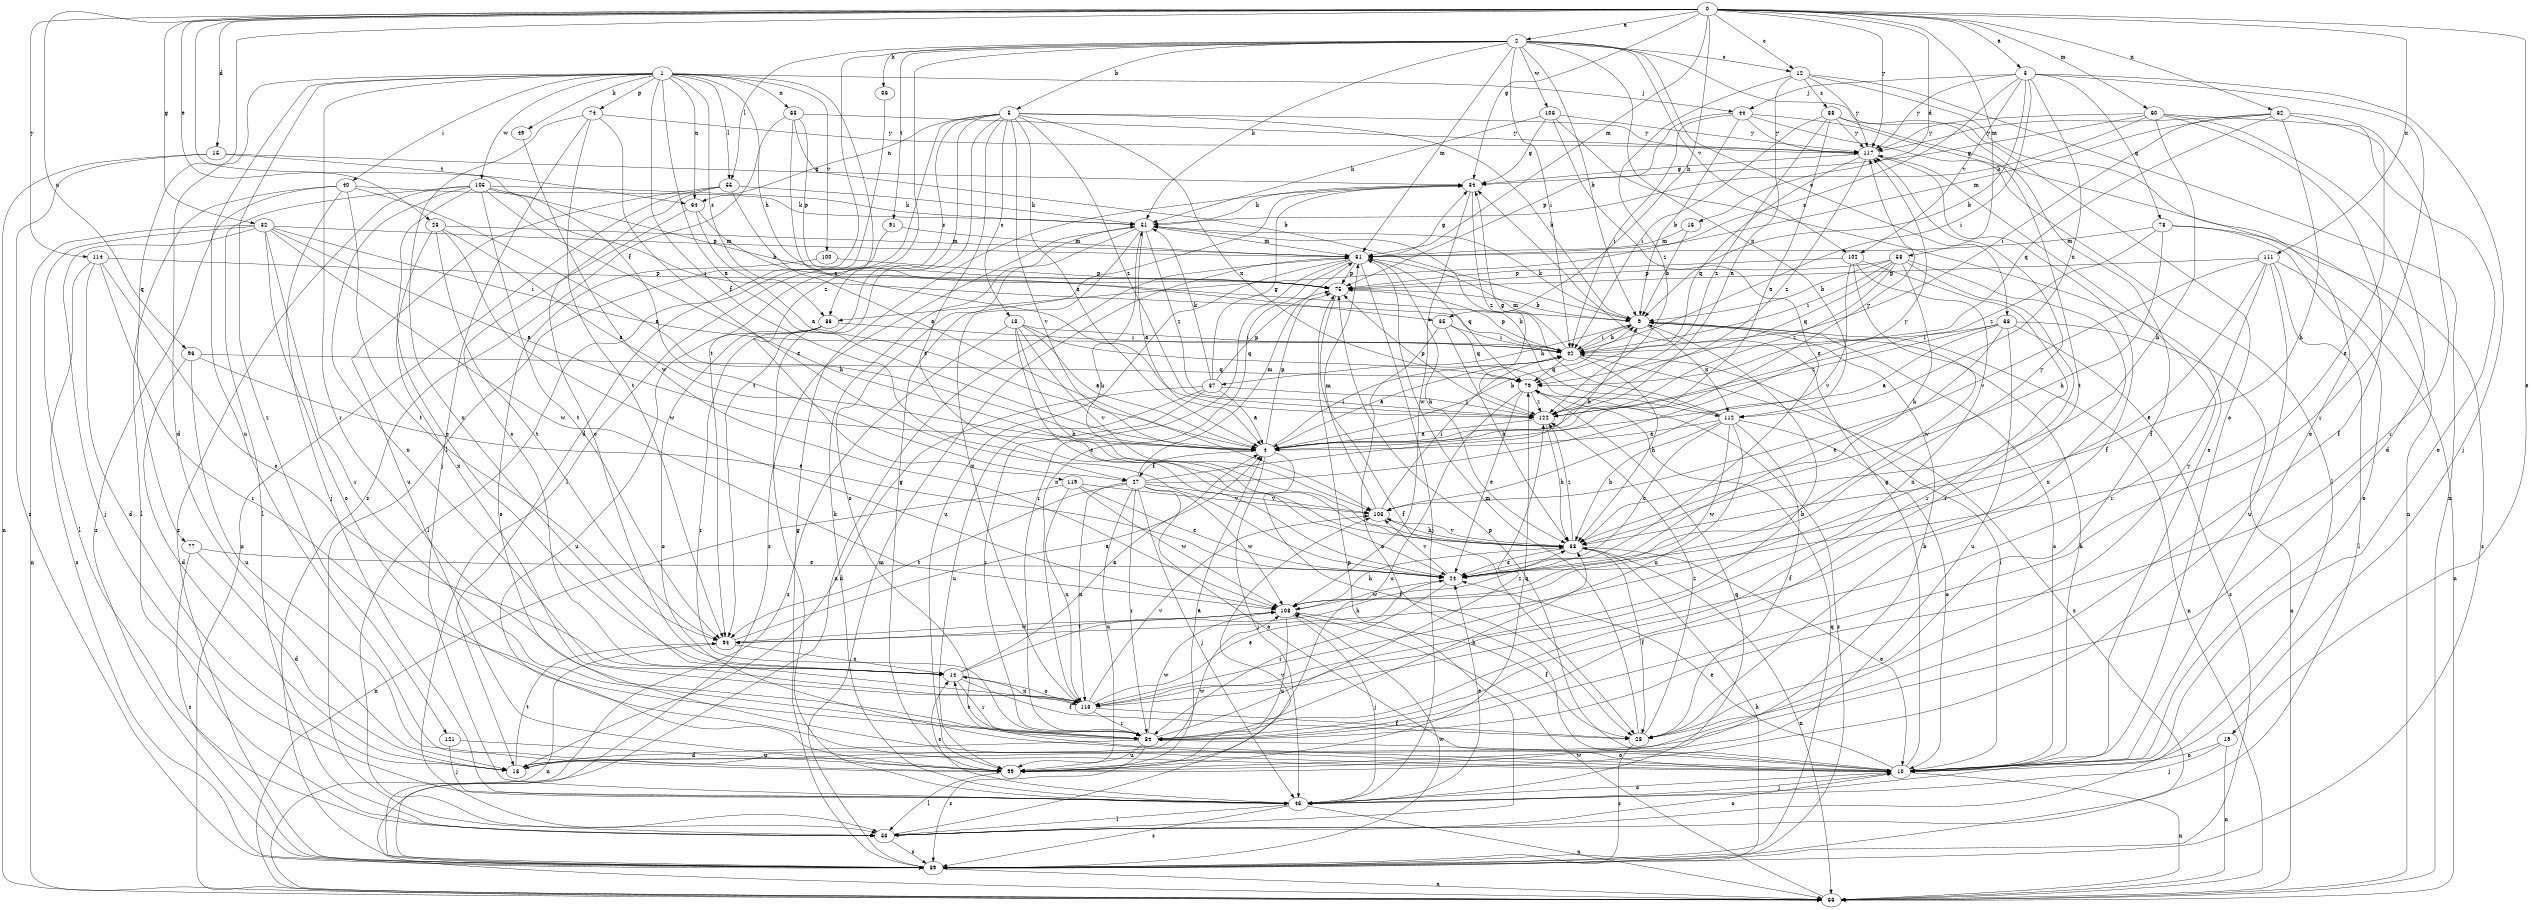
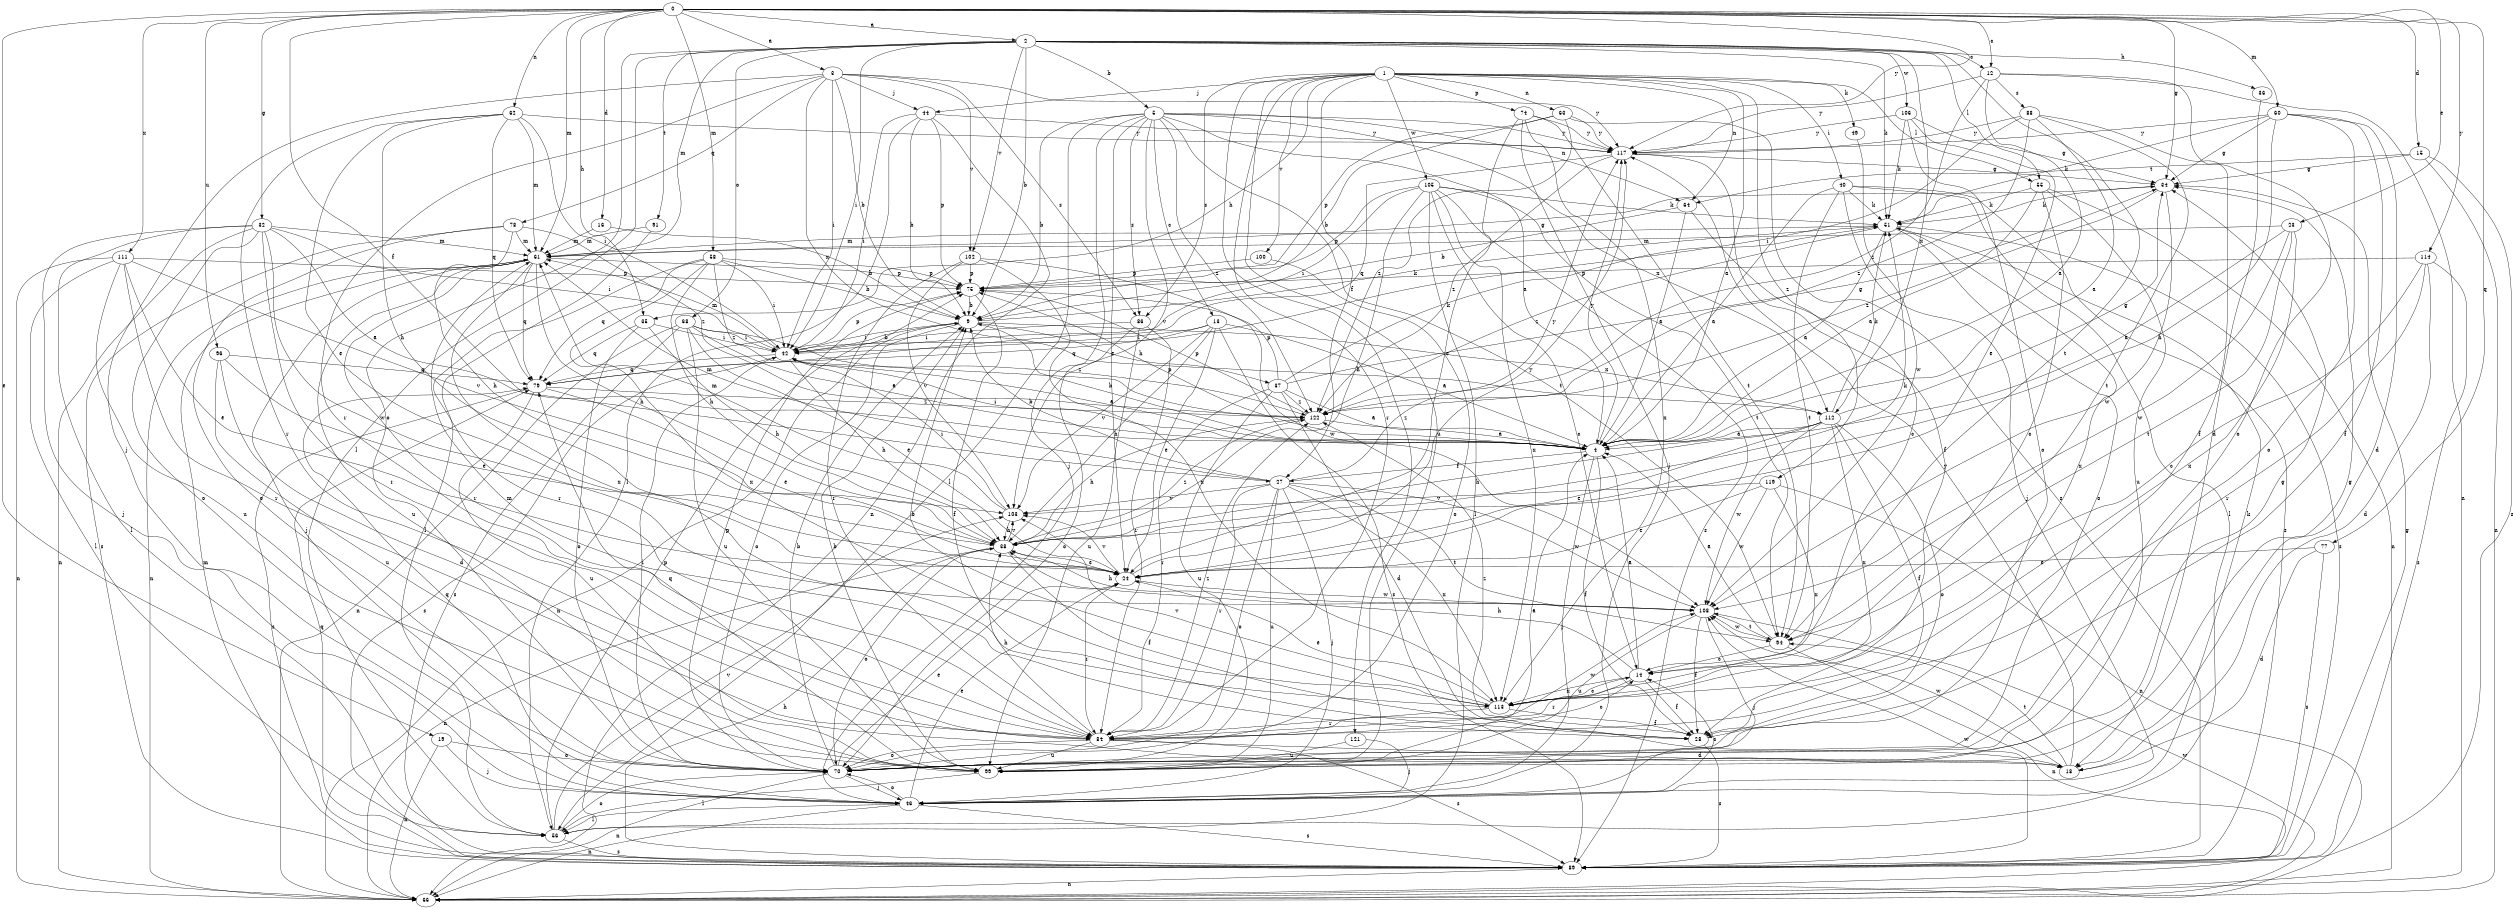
  strict digraph {
    0
    2
    3
    12
    15
    16
    19
    23
    27
    32
    34
    35
    58
    60
    61
    62
    77
    96
    111
    114
    117
    55
    5
    9
    36
    42
    51
    56
    68
-   70 [label=10]
+   70
    91
    94
    102
    106
    112
    44
    84
    86
    46
    78
    4
    122
    66
    88
    64
    89
    113
    108
    99
    103
    38
    79
    75
    18
    28
    24
    14
    1
    40
    49
    63
    74
    100
    105
    119
    121
    13
    37
    0 -> 2 [label=a]
    0 -> 3 [label=a]
    0 -> 12 [label=c]
    0 -> 15 [label=d]
    0 -> 16 [label=d]
    0 -> 19 [label=e]
    0 -> 23 [label=e]
    0 -> 27 [label=f]
    0 -> 32 [label=g]
    0 -> 34 [label=g]
    0 -> 35 [label=h]
    0 -> 58 [label=m]
    0 -> 60 [label=m]
    0 -> 61 [label=m]
    0 -> 62 [label=n]
    0 -> 77 [label=q]
    0 -> 96 [label=u]
    0 -> 111 [label=x]
    0 -> 114 [label=y]
    0 -> 117 [label=y]
    2 -> 12 [label=c]
    2 -> 61 [label=m]
    2 -> 55 [label=l]
    2 -> 5 [label=b]
    2 -> 9 [label=b]
    2 -> 36 [label=h]
    2 -> 42 [label=i]
    2 -> 51 [label=k]
    2 -> 56 [label=l]
    2 -> 68 [label=o]
    2 -> 70 [label=o]
    2 -> 91 [label=t]
    2 -> 94 [label=t]
    2 -> 102 [label=v]
    2 -> 106 [label=w]
    2 -> 112 [label=x]
    3 -> 117 [label=y]
    3 -> 9 [label=b]
    3 -> 42 [label=i]
    3 -> 102 [label=v]
    3 -> 112 [label=x]
    3 -> 44 [label=j]
    3 -> 84 [label=r]
    3 -> 86 [label=s]
    3 -> 46 [label=j]
    3 -> 78 [label=q]
    12 -> 117 [label=y]
    12 -> 70 [label=o]
    12 -> 4 [label=a]
    12 -> 122 [label=z]
    12 -> 66 [label=n]
    12 -> 88 [label=s]
    15 -> 34 [label=g]
    15 -> 66 [label=n]
    15 -> 64 [label=t]
    15 -> 89 [label=s]
    16 -> 61 [label=m]
    16 -> 9 [label=b]
    19 -> 70 [label=o]
    19 -> 46 [label=j]
    19 -> 66 [label=n]
    23 -> 61 [label=m]
    23 -> 94 [label=t]
    23 -> 4 [label=a]
    23 -> 113 [label=x]
    23 -> 108 [label=w]
    27 -> 61 [label=m]
    27 -> 117 [label=y]
    27 -> 9 [label=b]
    27 -> 70 [label=o]
    27 -> 94 [label=t]
    27 -> 84 [label=r]
    27 -> 46 [label=j]
    27 -> 113 [label=x]
    27 -> 108 [label=w]
    27 -> 99 [label=u]
    27 -> 103 [label=v]
    32 -> 61 [label=m]
    32 -> 42 [label=i]
    32 -> 56 [label=l]
    32 -> 70 [label=o]
    32 -> 84 [label=r]
    32 -> 46 [label=j]
    32 -> 4 [label=a]
    32 -> 66 [label=n]
    32 -> 108 [label=w]
    34 -> 51 [label=k]
    34 -> 122 [label=z]
    34 -> 108 [label=w]
    35 -> 42 [label=i]
    35 -> 70 [label=o]
    35 -> 38 [label=h]
    35 -> 79 [label=q]
    58 -> 9 [label=b]
    58 -> 42 [label=i]
    58 -> 84 [label=r]
    58 -> 122 [label=z]
    58 -> 113 [label=x]
    58 -> 38 [label=h]
    58 -> 79 [label=q]
    58 -> 75 [label=p]
    60 -> 34 [label=g]
    60 -> 117 [label=y]
    60 -> 51 [label=k]
    60 -> 70 [label=o]
    60 -> 38 [label=h]
    60 -> 18 [label=d]
    60 -> 28 [label=f]
    61 -> 34 [label=g]
    61 -> 84 [label=r]
    61 -> 46 [label=j]
    61 -> 66 [label=n]
    61 -> 113 [label=x]
    61 -> 99 [label=u]
    61 -> 38 [label=h]
    61 -> 79 [label=q]
    61 -> 75 [label=p]
    62 -> 61 [label=m]
    62 -> 117 [label=y]
    62 -> 42 [label=i]
    62 -> 84 [label=r]
    62 -> 38 [label=h]
    62 -> 79 [label=q]
    62 -> 24 [label=e]
    77 -> 89 [label=s]
    77 -> 18 [label=d]
    77 -> 24 [label=e]
    96 -> 99 [label=u]
    96 -> 79 [label=q]
    96 -> 18 [label=d]
    96 -> 24 [label=e]
    111 -> 56 [label=l]
    111 -> 84 [label=r]
    111 -> 66 [label=n]
    111 -> 99 [label=u]
    111 -> 103 [label=v]
    111 -> 75 [label=p]
    111 -> 24 [label=e]
    114 -> 84 [label=r]
    114 -> 89 [label=s]
    114 -> 75 [label=p]
    114 -> 18 [label=d]
    114 -> 14 [label=c]
    117 -> 34 [label=g]
    117 -> 122 [label=z]
    117 -> 79 [label=q]
    117 -> 28 [label=f]
    55 -> 51 [label=k]
    55 -> 4 [label=a]
    55 -> 66 [label=n]
    55 -> 99 [label=u]
    55 -> 14 [label=c]
    5 -> 117 [label=y]
    5 -> 9 [label=b]
    5 -> 56 [label=l]
    5 -> 94 [label=t]
    5 -> 112 [label=x]
    5 -> 86 [label=s]
    5 -> 46 [label=j]
    5 -> 4 [label=a]
    5 -> 122 [label=z]
    5 -> 64 [label=n]
    5 -> 103 [label=v]
    5 -> 24 [label=e]
    5 -> 13 [label=c]
    9 -> 42 [label=i]
    9 -> 51 [label=k]
    9 -> 70 [label=o]
    9 -> 112 [label=x]
    9 -> 66 [label=n]
    9 -> 37 [label=h]
    36 -> 18 [label=d]
    42 -> 61 [label=m]
    42 -> 9 [label=b]
    42 -> 4 [label=a]
    42 -> 89 [label=s]
    42 -> 38 [label=h]
    42 -> 79 [label=q]
    42 -> 75 [label=p]
    51 -> 61 [label=m]
    51 -> 70 [label=o]
    51 -> 4 [label=a]
    51 -> 122 [label=z]
    51 -> 89 [label=s]
    51 -> 113 [label=x]
    56 -> 70 [label=o]
    56 -> 89 [label=s]
    56 -> 103 [label=v]
    56 -> 75 [label=p]
    68 -> 42 [label=i]
    68 -> 4 [label=a]
    68 -> 122 [label=z]
    68 -> 66 [label=n]
    68 -> 89 [label=s]
    68 -> 99 [label=u]
    68 -> 24 [label=e]
    70 -> 34 [label=g]
    70 -> 9 [label=b]
    70 -> 42 [label=i]
    70 -> 46 [label=j]
    70 -> 66 [label=n]
    70 -> 75 [label=p]
    70 -> 24 [label=e]
    91 -> 61 [label=m]
    91 -> 56 [label=l]
    94 -> 4 [label=a]
    94 -> 66 [label=n]
    94 -> 108 [label=w]
    94 -> 14 [label=c]
    102 -> 84 [label=r]
    102 -> 113 [label=x]
    102 -> 108 [label=w]
    102 -> 103 [label=v]
    102 -> 75 [label=p]
    106 -> 34 [label=g]
    106 -> 117 [label=y]
    106 -> 51 [label=k]
    106 -> 70 [label=o]
    106 -> 24 [label=e]
    112 -> 34 [label=g]
    112 -> 51 [label=k]
    112 -> 70 [label=o]
    112 -> 4 [label=a]
    112 -> 113 [label=x]
    112 -> 108 [label=w]
    112 -> 38 [label=h]
    112 -> 28 [label=f]
    112 -> 24 [label=e]
    44 -> 117 [label=y]
    44 -> 9 [label=b]
    44 -> 42 [label=i]
    44 -> 56 [label=l]
    44 -> 66 [label=n]
    44 -> 75 [label=p]
    84 -> 70 [label=o]
    84 -> 122 [label=z]
    84 -> 89 [label=s]
    84 -> 108 [label=w]
    84 -> 99 [label=u]
    84 -> 38 [label=h]
    84 -> 18 [label=d]
    84 -> 14 [label=c]
    86 -> 42 [label=i]
    86 -> 70 [label=o]
    86 -> 84 [label=r]
    86 -> 99 [label=u]
    46 -> 51 [label=k]
    46 -> 56 [label=l]
    46 -> 70 [label=o]
    46 -> 66 [label=n]
    46 -> 89 [label=s]
    46 -> 79 [label=q]
    46 -> 24 [label=e]
    46 -> 14 [label=c]
    78 -> 61 [label=m]
    78 -> 70 [label=o]
    78 -> 122 [label=z]
    78 -> 89 [label=s]
    78 -> 38 [label=h]
    4 -> 27 [label=f]
    4 -> 117 [label=y]
    4 -> 9 [label=b]
    4 -> 42 [label=i]
    4 -> 46 [label=j]
    4 -> 75 [label=p]
    4 -> 28 [label=f]
    122 -> 4 [label=a]
    122 -> 38 [label=h]
    122 -> 75 [label=p]
    66 -> 108 [label=w]
    88 -> 117 [label=y]
    88 -> 42 [label=i]
    88 -> 94 [label=t]
    88 -> 4 [label=a]
    88 -> 122 [label=z]
    88 -> 28 [label=f]
    64 -> 9 [label=b]
    64 -> 4 [label=a]
    64 -> 14 [label=c]
    89 -> 34 [label=g]
    89 -> 61 [label=m]
    89 -> 66 [label=n]
    89 -> 108 [label=w]
    89 -> 38 [label=h]
    89 -> 79 [label=q]
    113 -> 9 [label=b]
    113 -> 84 [label=r]
    113 -> 103 [label=v]
    113 -> 28 [label=f]
    113 -> 24 [label=e]
    113 -> 14 [label=c]
    108 -> 94 [label=t]
    108 -> 46 [label=j]
    108 -> 99 [label=u]
    108 -> 38 [label=h]
    108 -> 28 [label=f]
    99 -> 34 [label=g]
    99 -> 9 [label=b]
    99 -> 56 [label=l]
    99 -> 4 [label=a]
    99 -> 79 [label=q]
    103 -> 61 [label=m]
    103 -> 42 [label=i]
    103 -> 38 [label=h]
    38 -> 51 [label=k]
    38 -> 70 [label=o]
    38 -> 122 [label=z]
    38 -> 66 [label=n]
    38 -> 103 [label=v]
    38 -> 28 [label=f]
    38 -> 24 [label=e]
    79 -> 122 [label=z]
    79 -> 89 [label=s]
    79 -> 99 [label=u]
    79 -> 24 [label=e]
    75 -> 9 [label=b]
    75 -> 28 [label=f]
    18 -> 117 [label=y]
    18 -> 94 [label=t]
    18 -> 108 [label=w]
    28 -> 61 [label=m]
    28 -> 122 [label=z]
    28 -> 89 [label=s]
    24 -> 117 [label=y]
    24 -> 84 [label=r]
    24 -> 108 [label=w]
    24 -> 103 [label=v]
    14 -> 84 [label=r]
    14 -> 4 [label=a]
    14 -> 113 [label=x]
    14 -> 38 [label=h]
    14 -> 28 [label=f]
    1 -> 27 [label=f]
    1 -> 35 [label=h]
    1 -> 55 [label=l]
    1 -> 44 [label=j]
    1 -> 84 [label=r]
    1 -> 86 [label=s]
    1 -> 4 [label=a]
    1 -> 64 [label=n]
    1 -> 99 [label=u]
-   1 -> 18 [label=d]
    1 -> 40 [label=i]
    1 -> 49 [label=k]
    1 -> 63 [label=n]
    1 -> 74 [label=p]
    1 -> 100 [label=v]
    1 -> 105 [label=w]
    1 -> 119 [label=z]
    1 -> 121 [label=z]
    40 -> 51 [label=k]
    40 -> 56 [label=l]
    40 -> 94 [label=t]
    40 -> 46 [label=j]
    40 -> 4 [label=a]
    40 -> 89 [label=s]
    49 -> 108 [label=w]
    63 -> 117 [label=y]
    63 -> 9 [label=b]
    63 -> 122 [label=z]
    63 -> 89 [label=s]
    63 -> 75 [label=p]
    74 -> 117 [label=y]
    74 -> 94 [label=t]
    74 -> 46 [label=j]
    74 -> 113 [label=x]
    74 -> 24 [label=e]
    100 -> 70 [label=o]
    100 -> 75 [label=p]
    105 -> 42 [label=i]
    105 -> 51 [label=k]
    105 -> 56 [label=l]
    105 -> 94 [label=t]
    105 -> 89 [label=s]
    105 -> 113 [label=x]
    105 -> 38 [label=h]
    105 -> 75 [label=p]
    105 -> 14 [label=c]
    119 -> 66 [label=n]
    119 -> 113 [label=x]
    119 -> 108 [label=w]
    119 -> 103 [label=v]
    119 -> 24 [label=e]
    121 -> 46 [label=j]
    121 -> 99 [label=u]
    13 -> 42 [label=i]
    13 -> 4 [label=a]
    13 -> 89 [label=s]
    13 -> 103 [label=v]
    13 -> 38 [label=h]
    13 -> 79 [label=q]
    13 -> 24 [label=e]
    37 -> 34 [label=g]
    37 -> 51 [label=k]
    37 -> 84 [label=r]
    37 -> 4 [label=a]
    37 -> 122 [label=z]
    37 -> 99 [label=u]
    37 -> 75 [label=p]
    37 -> 18 [label=d]
  }
